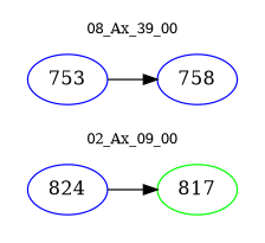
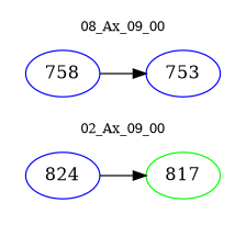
  digraph {
    rankdir=LR
    node [color=blue]
    edge [color=black]
    n1 [label=824]
    n2 [color=green label=817]
    n3 [label=753]
    n4 [label=758]
    subgraph cluster_1 {
      color=white
      fontsize=10
      label="02_Ax_09_00"
      n1
      n2
    }
    subgraph cluster_2 {
      color=white
      fontsize=10
-     label="08_Ax_39_00"
+     label="08_Ax_09_00"
      n3
      n4
    }
    n1 -> n2
-   n3 -> n4
+   n4 -> n3
  }
